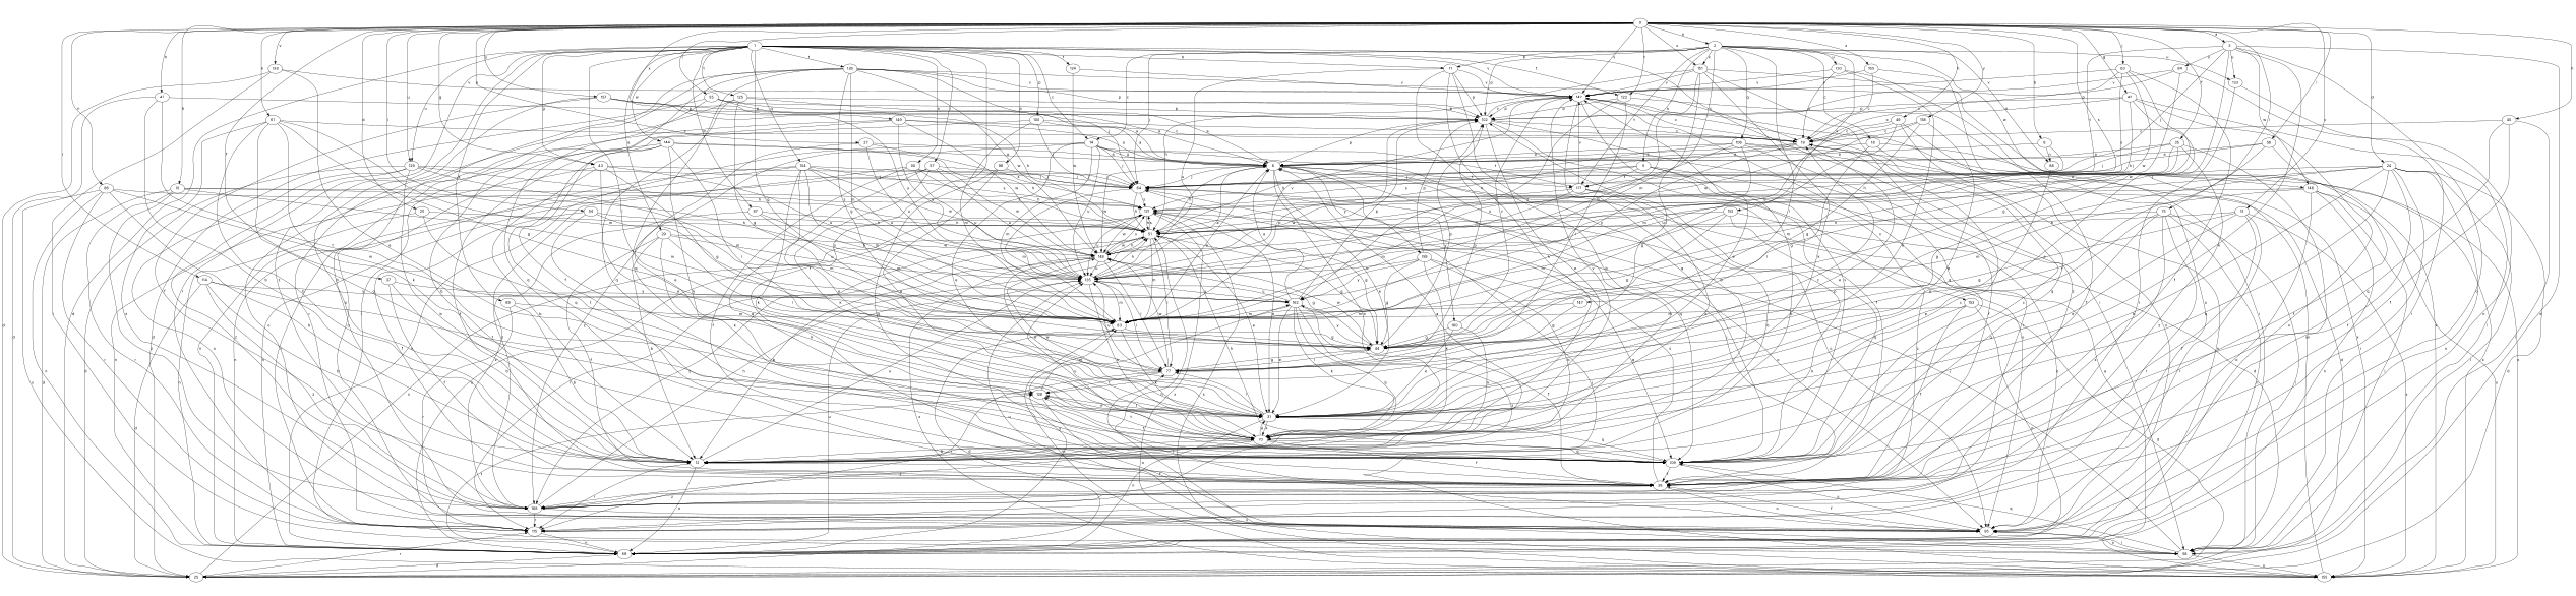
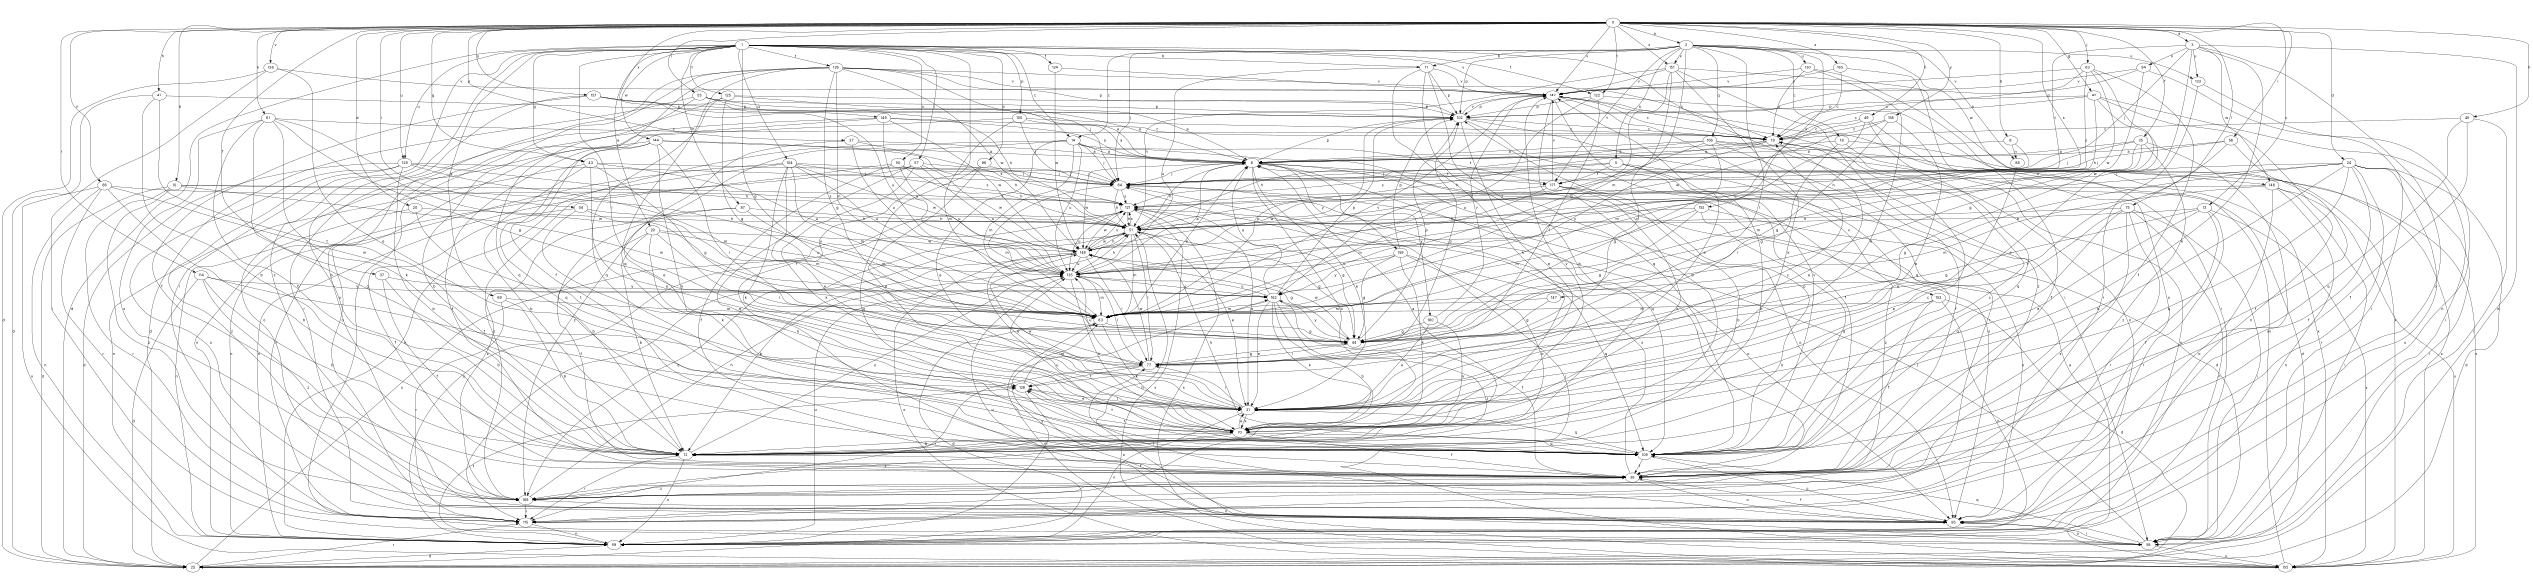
  strict digraph {
    fontname=Inter
    node [fontname=Inter]
    edge [fontname=Inter]
    0
    2
    3
    n4 [label=8]
    10
    13
    20
    24
    27
    35
    37
    42
    43
    45
    47
    49
    54
    55
    56
    63
    67
    75
    86
    114
    121
    122
    129
    138
    142
    149
    151
    157
    158
    165
    11
    14
    77
    5
    18
    64
    83
    88
    102
    106
    127
    130
    133
    146
    152
    25
    70
    94
    95
    147
    6
    51
    115
    168
    162
    38
    44
    31
    155
    89
    128
    58
    12
    109
    135
    19
    148
    1
    29
    57
    69
    n76 [label=87]
    90
    96
    100
    104
    124
    125
    126
    144
    153
    159
    160
    0 -> 2 [label=a]
    0 -> 3 [label=a]
    0 -> n4 [label=b]
    0 -> 10 [label=b]
    0 -> 13 [label=c]
    0 -> 20 [label=d]
    0 -> 24 [label=d]
    0 -> 27 [label=e]
    0 -> 35 [label=f]
    0 -> 37 [label=f]
    0 -> 42 [label=g]
    0 -> 43 [label=g]
    0 -> 45 [label=h]
    0 -> 47 [label=h]
    0 -> 49 [label=h]
    0 -> 54 [label=i]
    0 -> 55 [label=i]
    0 -> 56 [label=i]
    0 -> 63 [label=j]
    0 -> 67 [label=k]
    0 -> 75 [label=l]
    0 -> 86 [label=n]
    0 -> 114 [label=r]
    0 -> 121 [label=s]
    0 -> 122 [label=t]
    0 -> 129 [label=u]
    0 -> 138 [label=v]
    0 -> 142 [label=v]
    0 -> 149 [label=x]
    0 -> 151 [label=x]
    0 -> 157 [label=y]
    0 -> 158 [label=y]
    0 -> 165 [label=z]
    2 -> 151 [label=x]
    2 -> 11 [label=b]
    2 -> 14 [label=c]
    2 -> 77 [label=l]
    2 -> 5 [label=a]
    2 -> 18 [label=c]
    2 -> 64 [label=j]
    2 -> 83 [label=m]
    2 -> 88 [label=n]
    2 -> 102 [label=p]
    2 -> 106 [label=q]
    2 -> 127 [label=t]
    2 -> 130 [label=u]
    2 -> 133 [label=u]
    2 -> 146 [label=w]
    2 -> 152 [label=x]
    3 -> 64 [label=j]
    3 -> 127 [label=t]
    3 -> 133 [label=u]
    3 -> 146 [label=w]
    3 -> 25 [label=d]
    3 -> 70 [label=k]
    3 -> 94 [label=o]
    3 -> 95 [label=o]
    3 -> 147 [label=w]
    n4 -> 88 [label=n]
    n4 -> 6 [label=a]
    n4 -> 51 [label=h]
    10 -> 121 [label=s]
    10 -> 83 [label=m]
    10 -> 25 [label=d]
    10 -> 115 [label=r]
    10 -> 168 [label=z]
    10 -> 162 [label=y]
    13 -> 51 [label=h]
    13 -> 115 [label=r]
    13 -> 38 [label=f]
    13 -> 44 [label=g]
    13 -> 31 [label=e]
    13 -> 155 [label=x]
    20 -> 51 [label=h]
    20 -> 89 [label=n]
    20 -> 128 [label=t]
    24 -> 64 [label=j]
    24 -> 25 [label=d]
    24 -> 95 [label=o]
    24 -> 115 [label=r]
    24 -> 38 [label=f]
    24 -> 44 [label=g]
    24 -> 58 [label=i]
    24 -> 12 [label=b]
    24 -> 109 [label=q]
    24 -> 135 [label=u]
    27 -> 121 [label=s]
    27 -> 6 [label=a]
    27 -> 31 [label=e]
    27 -> 135 [label=u]
    35 -> 64 [label=j]
    35 -> 83 [label=m]
    35 -> 95 [label=o]
    35 -> 6 [label=a]
    35 -> 168 [label=z]
    35 -> 44 [label=g]
    37 -> 162 [label=y]
    37 -> 38 [label=f]
    37 -> 12 [label=b]
    42 -> 102 [label=p]
    42 -> 51 [label=h]
    42 -> 31 [label=e]
    42 -> 89 [label=n]
    42 -> 58 [label=i]
    42 -> 19 [label=c]
    43 -> 64 [label=j]
    43 -> 44 [label=g]
    43 -> 31 [label=e]
    43 -> 89 [label=n]
    43 -> 12 [label=b]
    43 -> 135 [label=u]
    45 -> 38 [label=f]
    45 -> 58 [label=i]
    45 -> 109 [label=q]
    45 -> 19 [label=c]
    47 -> 102 [label=p]
    47 -> 25 [label=d]
    47 -> 128 [label=t]
    47 -> 12 [label=b]
    49 -> 83 [label=m]
    49 -> 38 [label=f]
    49 -> 109 [label=q]
    49 -> 135 [label=u]
    49 -> 19 [label=c]
    54 -> 83 [label=m]
    54 -> 70 [label=k]
    54 -> 51 [label=h]
    54 -> 38 [label=f]
    55 -> 102 [label=p]
    55 -> 25 [label=d]
    55 -> 6 [label=a]
    55 -> 51 [label=h]
    55 -> 109 [label=q]
    56 -> 64 [label=j]
    56 -> 6 [label=a]
    56 -> 38 [label=f]
    56 -> 128 [label=t]
    63 -> 121 [label=s]
    63 -> 142 [label=v]
    63 -> 38 [label=f]
    63 -> 44 [label=g]
    63 -> 19 [label=c]
    63 -> 148 [label=w]
    67 -> 83 [label=m]
    67 -> 70 [label=k]
    67 -> 168 [label=z]
    67 -> 44 [label=g]
    67 -> 12 [label=b]
    67 -> 109 [label=q]
    67 -> 19 [label=c]
    75 -> 51 [label=h]
    75 -> 115 [label=r]
    75 -> 168 [label=z]
    75 -> 31 [label=e]
    75 -> 89 [label=n]
    75 -> 58 [label=i]
    75 -> 109 [label=q]
    86 -> 121 [label=s]
    86 -> 83 [label=m]
    86 -> 115 [label=r]
    86 -> 155 [label=x]
    86 -> 89 [label=n]
    86 -> 12 [label=b]
    114 -> 25 [label=d]
    114 -> 168 [label=z]
    114 -> 162 [label=y]
    114 -> 128 [label=t]
    114 -> 12 [label=b]
    121 -> 51 [label=h]
    121 -> 44 [label=g]
    121 -> 31 [label=e]
    121 -> 155 [label=x]
    121 -> 135 [label=u]
    121 -> 148 [label=w]
    122 -> 77 [label=l]
    122 -> 102 [label=p]
    122 -> 162 [label=y]
    122 -> 155 [label=x]
    129 -> 64 [label=j]
    129 -> 83 [label=m]
    129 -> 25 [label=d]
    129 -> 95 [label=o]
    129 -> 51 [label=h]
    129 -> 168 [label=z]
    129 -> 12 [label=b]
    138 -> 142 [label=v]
    138 -> 25 [label=d]
    138 -> 31 [label=e]
    138 -> 58 [label=i]
    142 -> 102 [label=p]
    142 -> 31 [label=e]
    142 -> 89 [label=n]
    142 -> 12 [label=b]
    142 -> 109 [label=q]
    142 -> 19 [label=c]
    149 -> 95 [label=o]
    149 -> 6 [label=a]
    149 -> 12 [label=b]
    149 -> 135 [label=u]
    149 -> 19 [label=c]
    149 -> 148 [label=w]
    151 -> 142 [label=v]
    151 -> 77 [label=l]
    151 -> 83 [label=m]
    151 -> 70 [label=k]
    151 -> 51 [label=h]
    151 -> 168 [label=z]
    151 -> 155 [label=x]
    157 -> 102 [label=p]
    157 -> 6 [label=a]
    157 -> 38 [label=f]
    157 -> 12 [label=b]
    157 -> 135 [label=u]
    158 -> 44 [label=g]
    158 -> 31 [label=e]
    158 -> 19 [label=c]
    158 -> 148 [label=w]
    165 -> 142 [label=v]
    165 -> 95 [label=o]
    165 -> 19 [label=c]
    11 -> 142 [label=v]
    11 -> 102 [label=p]
    11 -> 70 [label=k]
    11 -> 12 [label=b]
    11 -> 109 [label=q]
    11 -> 135 [label=u]
    14 -> 64 [label=j]
    14 -> 83 [label=m]
    14 -> 127 [label=t]
    14 -> 95 [label=o]
    14 -> 6 [label=a]
    14 -> 168 [label=z]
    14 -> 31 [label=e]
    14 -> 89 [label=n]
    14 -> 135 [label=u]
    77 -> 102 [label=p]
    77 -> 115 [label=r]
    77 -> 44 [label=g]
    77 -> 128 [label=t]
    77 -> 135 [label=u]
    77 -> 148 [label=w]
    5 -> 121 [label=s]
    5 -> 64 [label=j]
    5 -> 127 [label=t]
    5 -> 25 [label=d]
    5 -> 12 [label=b]
    5 -> 153 [label=x]
    18 -> 77 [label=l]
    18 -> 6 [label=a]
    18 -> 155 [label=x]
    18 -> 89 [label=n]
    64 -> 121 [label=s]
    64 -> 83 [label=m]
    64 -> 95 [label=o]
    64 -> 51 [label=h]
-   135 -> 142 [label=v]
+   83 -> 142 [label=v]
    83 -> 102 [label=p]
    83 -> 25 [label=d]
    83 -> 70 [label=k]
    83 -> 6 [label=a]
    83 -> 44 [label=g]
    88 -> 31 [label=e]
    102 -> 142 [label=v]
    102 -> 115 [label=r]
    102 -> 38 [label=f]
    102 -> 31 [label=e]
    102 -> 19 [label=c]
    106 -> 25 [label=d]
    106 -> 6 [label=a]
    106 -> 51 [label=h]
    106 -> 38 [label=f]
    106 -> 44 [label=g]
    106 -> 155 [label=x]
    106 -> 135 [label=u]
    127 -> 142 [label=v]
    127 -> 83 [label=m]
    127 -> 70 [label=k]
    127 -> 168 [label=z]
    127 -> 12 [label=b]
    127 -> 148 [label=w]
    130 -> 142 [label=v]
    130 -> 31 [label=e]
    130 -> 58 [label=i]
    130 -> 19 [label=c]
    133 -> 115 [label=r]
    133 -> 58 [label=i]
    146 -> 121 [label=s]
    146 -> 83 [label=m]
    146 -> 95 [label=o]
    146 -> 155 [label=x]
    146 -> 89 [label=n]
    146 -> 58 [label=i]
    152 -> 83 [label=m]
    152 -> 95 [label=o]
    152 -> 51 [label=h]
    152 -> 44 [label=g]
    152 -> 109 [label=q]
    25 -> 121 [label=s]
    25 -> 115 [label=r]
    70 -> 142 [label=v]
    70 -> 168 [label=z]
    70 -> 38 [label=f]
    70 -> 31 [label=e]
    70 -> 128 [label=t]
    70 -> 12 [label=b]
    70 -> 109 [label=q]
    94 -> 142 [label=v]
    94 -> 102 [label=p]
    94 -> 89 [label=n]
    94 -> 135 [label=u]
    95 -> 77 [label=l]
    95 -> 38 [label=f]
    95 -> 58 [label=i]
    147 -> 83 [label=m]
    147 -> 44 [label=g]
    6 -> 64 [label=j]
    6 -> 102 [label=p]
    6 -> 127 [label=t]
    6 -> 95 [label=o]
    6 -> 51 [label=h]
    6 -> 31 [label=e]
    6 -> 12 [label=b]
    6 -> 109 [label=q]
    6 -> 148 [label=w]
    6 -> 159 [label=y]
    6 -> 160 [label=y]
    51 -> 121 [label=s]
    51 -> 77 [label=l]
    51 -> 83 [label=m]
    51 -> 115 [label=r]
    51 -> 168 [label=z]
    51 -> 44 [label=g]
    51 -> 31 [label=e]
    51 -> 148 [label=w]
    115 -> 89 [label=n]
    168 -> 95 [label=o]
    168 -> 51 [label=h]
    168 -> 115 [label=r]
    162 -> 83 [label=m]
    162 -> 102 [label=p]
    162 -> 70 [label=k]
    162 -> 6 [label=a]
    162 -> 168 [label=z]
    162 -> 38 [label=f]
    162 -> 31 [label=e]
    162 -> 12 [label=b]
    162 -> 135 [label=u]
    38 -> 121 [label=s]
    38 -> 64 [label=j]
    38 -> 95 [label=o]
    38 -> 168 [label=z]
    44 -> 77 [label=l]
    44 -> 102 [label=p]
    44 -> 162 [label=y]
    44 -> 148 [label=w]
    31 -> 77 [label=l]
    31 -> 70 [label=k]
    31 -> 89 [label=n]
    31 -> 128 [label=t]
    31 -> 109 [label=q]
    31 -> 19 [label=c]
    31 -> 148 [label=w]
    155 -> 121 [label=s]
    155 -> 142 [label=v]
    155 -> 64 [label=j]
    155 -> 83 [label=m]
    155 -> 6 [label=a]
    89 -> 121 [label=s]
    89 -> 25 [label=d]
    89 -> 162 [label=y]
    89 -> 128 [label=t]
    89 -> 135 [label=u]
    128 -> 83 [label=m]
    128 -> 95 [label=o]
    128 -> 31 [label=e]
    58 -> 64 [label=j]
    58 -> 95 [label=o]
    58 -> 51 [label=h]
    58 -> 155 [label=x]
    58 -> 109 [label=q]
    58 -> 135 [label=u]
    12 -> 6 [label=a]
    12 -> 115 [label=r]
    12 -> 38 [label=f]
    12 -> 89 [label=n]
    12 -> 135 [label=u]
    12 -> 19 [label=c]
    109 -> 142 [label=v]
    109 -> 102 [label=p]
    109 -> 95 [label=o]
    109 -> 51 [label=h]
    109 -> 38 [label=f]
    109 -> 128 [label=t]
    109 -> 135 [label=u]
    109 -> 19 [label=c]
    135 -> 77 [label=l]
    135 -> 83 [label=m]
    135 -> 70 [label=k]
    135 -> 6 [label=a]
    135 -> 51 [label=h]
    135 -> 162 [label=y]
    19 -> 6 [label=a]
    19 -> 51 [label=h]
    19 -> 162 [label=y]
    19 -> 31 [label=e]
    148 -> 121 [label=s]
    148 -> 77 [label=l]
    148 -> 51 [label=h]
    148 -> 44 [label=g]
    148 -> 31 [label=e]
    148 -> 155 [label=x]
    148 -> 12 [label=b]
    148 -> 135 [label=u]
    1 -> 43 [label=g]
    1 -> 122 [label=t]
    1 -> 129 [label=u]
    1 -> 142 [label=v]
    1 -> 11 [label=b]
    1 -> 14 [label=c]
    1 -> 77 [label=l]
    1 -> 25 [label=d]
    1 -> 115 [label=r]
    1 -> 168 [label=z]
    1 -> 38 [label=f]
    1 -> 44 [label=g]
    1 -> 58 [label=i]
    1 -> 29 [label=e]
    1 -> 57 [label=i]
    1 -> 69 [label=k]
    1 -> n76 [label=m]
    1 -> 90 [label=o]
    1 -> 96 [label=p]
    1 -> 100 [label=p]
    1 -> 104 [label=q]
    1 -> 124 [label=t]
    1 -> 125 [label=t]
    1 -> 126 [label=t]
    1 -> 144 [label=w]
    29 -> 77 [label=l]
    29 -> 70 [label=k]
    29 -> 38 [label=f]
    29 -> 12 [label=b]
    29 -> 135 [label=u]
    29 -> 148 [label=w]
    57 -> 64 [label=j]
    57 -> 70 [label=k]
    57 -> 89 [label=n]
    57 -> 109 [label=q]
    57 -> 135 [label=u]
    57 -> 148 [label=w]
    69 -> 83 [label=m]
    69 -> 115 [label=r]
    69 -> 12 [label=b]
    n76 -> 83 [label=m]
    n76 -> 51 [label=h]
    n76 -> 168 [label=z]
-   n76 -> 135 [label=b]
+   n76 -> 12 [label=b]
    90 -> 64 [label=j]
    90 -> 51 [label=h]
    90 -> 168 [label=z]
    90 -> 38 [label=f]
    90 -> 135 [label=u]
    96 -> 64 [label=j]
    96 -> 31 [label=e]
    96 -> 109 [label=q]
    100 -> 64 [label=j]
    100 -> 83 [label=m]
    100 -> 95 [label=o]
    100 -> 6 [label=a]
    100 -> 19 [label=c]
    104 -> 121 [label=s]
    104 -> 64 [label=j]
    104 -> 83 [label=m]
    104 -> 70 [label=k]
    104 -> 115 [label=r]
    104 -> 31 [label=e]
    104 -> 89 [label=n]
    104 -> 135 [label=u]
    104 -> 148 [label=w]
    124 -> 142 [label=v]
    124 -> 148 [label=w]
    125 -> 102 [label=p]
    125 -> 6 [label=a]
    125 -> 115 [label=r]
    125 -> 44 [label=g]
    125 -> 109 [label=q]
    126 -> 142 [label=v]
    126 -> 64 [label=j]
    126 -> 83 [label=m]
    126 -> 102 [label=p]
    126 -> 95 [label=o]
    126 -> 38 [label=f]
    126 -> 44 [label=g]
    126 -> 58 [label=i]
    126 -> 109 [label=q]
    126 -> 19 [label=c]
    126 -> 148 [label=w]
    144 -> 77 [label=l]
    144 -> 70 [label=k]
    144 -> 6 [label=a]
    144 -> 51 [label=h]
    144 -> 38 [label=f]
    144 -> 89 [label=n]
    144 -> 109 [label=q]
    153 -> 83 [label=m]
    153 -> 25 [label=d]
    153 -> 70 [label=k]
    153 -> 38 [label=f]
    153 -> 89 [label=n]
    159 -> 102 [label=p]
    159 -> 70 [label=k]
    159 -> 162 [label=y]
    159 -> 44 [label=g]
    159 -> 12 [label=b]
    159 -> 109 [label=q]
    159 -> 135 [label=u]
    160 -> 142 [label=v]
    160 -> 70 [label=k]
    160 -> 44 [label=g]
    160 -> 31 [label=e]
  }
